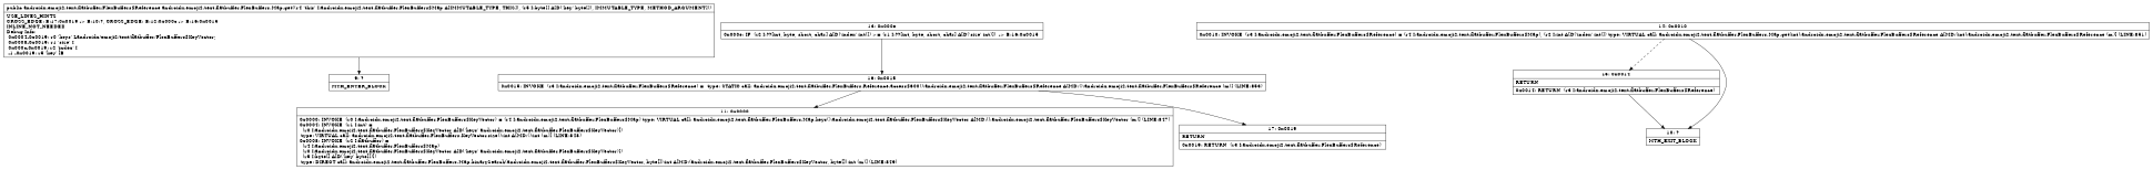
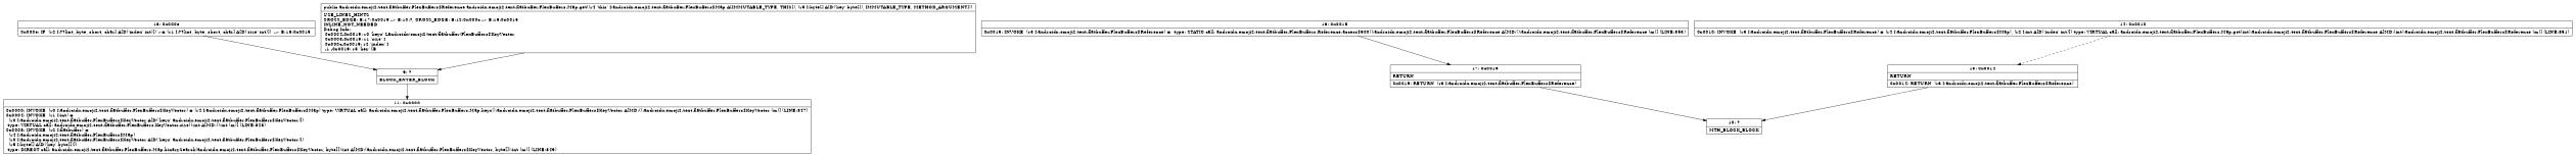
  digraph {
    node [shape=record]
-   n1 [label="{9\:\ ?|MTH_ENTER_BLOCK\l}"]
+   n1 [label="{9\:\ ?|BLOCK_ENTER_BLOCK\l}"]
    n2 [label="{11\:\ 0x0000|0x0000: INVOKE  (r0 I:androidx.emoji2.text.flatbuffer.FlexBuffers$KeyVector) = (r4 I:androidx.emoji2.text.flatbuffer.FlexBuffers$Map) type: VIRTUAL call: androidx.emoji2.text.flatbuffer.FlexBuffers.Map.keys():androidx.emoji2.text.flatbuffer.FlexBuffers$KeyVector A[MD:():androidx.emoji2.text.flatbuffer.FlexBuffers$KeyVector (m)] (LINE:847)\l0x0004: INVOKE  (r1 I:int) = \l  (r0 I:androidx.emoji2.text.flatbuffer.FlexBuffers$KeyVector A[D('keys' androidx.emoji2.text.flatbuffer.FlexBuffers$KeyVector)])\l type: VIRTUAL call: androidx.emoji2.text.flatbuffer.FlexBuffers.KeyVector.size():int A[MD:():int (m)] (LINE:848)\l0x0008: INVOKE  (r2 I:flatbuffer) = \l  (r4 I:androidx.emoji2.text.flatbuffer.FlexBuffers$Map)\l  (r0 I:androidx.emoji2.text.flatbuffer.FlexBuffers$KeyVector A[D('keys' androidx.emoji2.text.flatbuffer.FlexBuffers$KeyVector)])\l  (r5 I:byte[] A[D('key' byte[])])\l type: DIRECT call: androidx.emoji2.text.flatbuffer.FlexBuffers.Map.binarySearch(androidx.emoji2.text.flatbuffer.FlexBuffers$KeyVector, byte[]):int A[MD:(androidx.emoji2.text.flatbuffer.FlexBuffers$KeyVector, byte[]):int (m)] (LINE:849)\l}"]
    n3 [label="{13\:\ 0x000e|0x000e: IF  (r2 I:??[int, byte, short, char] A[D('index' int)]) \>= (r1 I:??[int, byte, short, char] A[D('size' int)])  \-\> B:16:0x0015 \l}"]
    n4 [label="{16\:\ 0x0015|0x0015: INVOKE  (r3 I:androidx.emoji2.text.flatbuffer.FlexBuffers$Reference) =  type: STATIC call: androidx.emoji2.text.flatbuffer.FlexBuffers.Reference.access$600():androidx.emoji2.text.flatbuffer.FlexBuffers$Reference A[MD:():androidx.emoji2.text.flatbuffer.FlexBuffers$Reference (m)] (LINE:853)\l}"]
    n5 [label="{17\:\ 0x0019|RETURN\l|0x0019: RETURN  (r3 I:androidx.emoji2.text.flatbuffer.FlexBuffers$Reference) \l}"]
    n6 [label="{14\:\ 0x0010|0x0010: INVOKE  (r3 I:androidx.emoji2.text.flatbuffer.FlexBuffers$Reference) = (r4 I:androidx.emoji2.text.flatbuffer.FlexBuffers$Map), (r2 I:int A[D('index' int)]) type: VIRTUAL call: androidx.emoji2.text.flatbuffer.FlexBuffers.Map.get(int):androidx.emoji2.text.flatbuffer.FlexBuffers$Reference A[MD:(int):androidx.emoji2.text.flatbuffer.FlexBuffers$Reference (m)] (LINE:851)\l}"]
    n7 [label="{15\:\ 0x0014|RETURN\l|0x0014: RETURN  (r3 I:androidx.emoji2.text.flatbuffer.FlexBuffers$Reference) \l}"]
-   n8 [label="{10\:\ ?|MTH_EXIT_BLOCK\l}"]
+   n8 [label="{10\:\ ?|MTH_BLOCK_BLOCK\l}"]
    n9 [label="{public androidx.emoji2.text.flatbuffer.FlexBuffers$Reference androidx.emoji2.text.flatbuffer.FlexBuffers.Map.get((r4 'this' I:androidx.emoji2.text.flatbuffer.FlexBuffers$Map A[IMMUTABLE_TYPE, THIS]), (r5 I:byte[] A[D('key' byte[]), IMMUTABLE_TYPE, METHOD_ARGUMENT]))  | USE_LINES_HINTS\lCROSS_EDGE: B:17:0x0019 \-\> B:10:?, CROSS_EDGE: B:12:0x000c \-\> B:16:0x0015\lINLINE_NOT_NEEDED\lDebug Info:\l  0x0004\-0x0019: r0 'keys' Landroidx\/emoji2\/text\/flatbuffer\/FlexBuffers$KeyVector;\l  0x0008\-0x0019: r1 'size' I\l  0x000c\-0x0019: r2 'index' I\l  \-1 \-0x0019: r5 'key' [B\l}"]
-   n4 -> n2
-   n3 -> n4
+   n1 -> n2
+   n3 -> n1
    n4 -> n5
-   n6 -> n8
+   n5 -> n8
    n6 -> n7 [style=dashed]
    n7 -> n8
    n9 -> n1
  }
